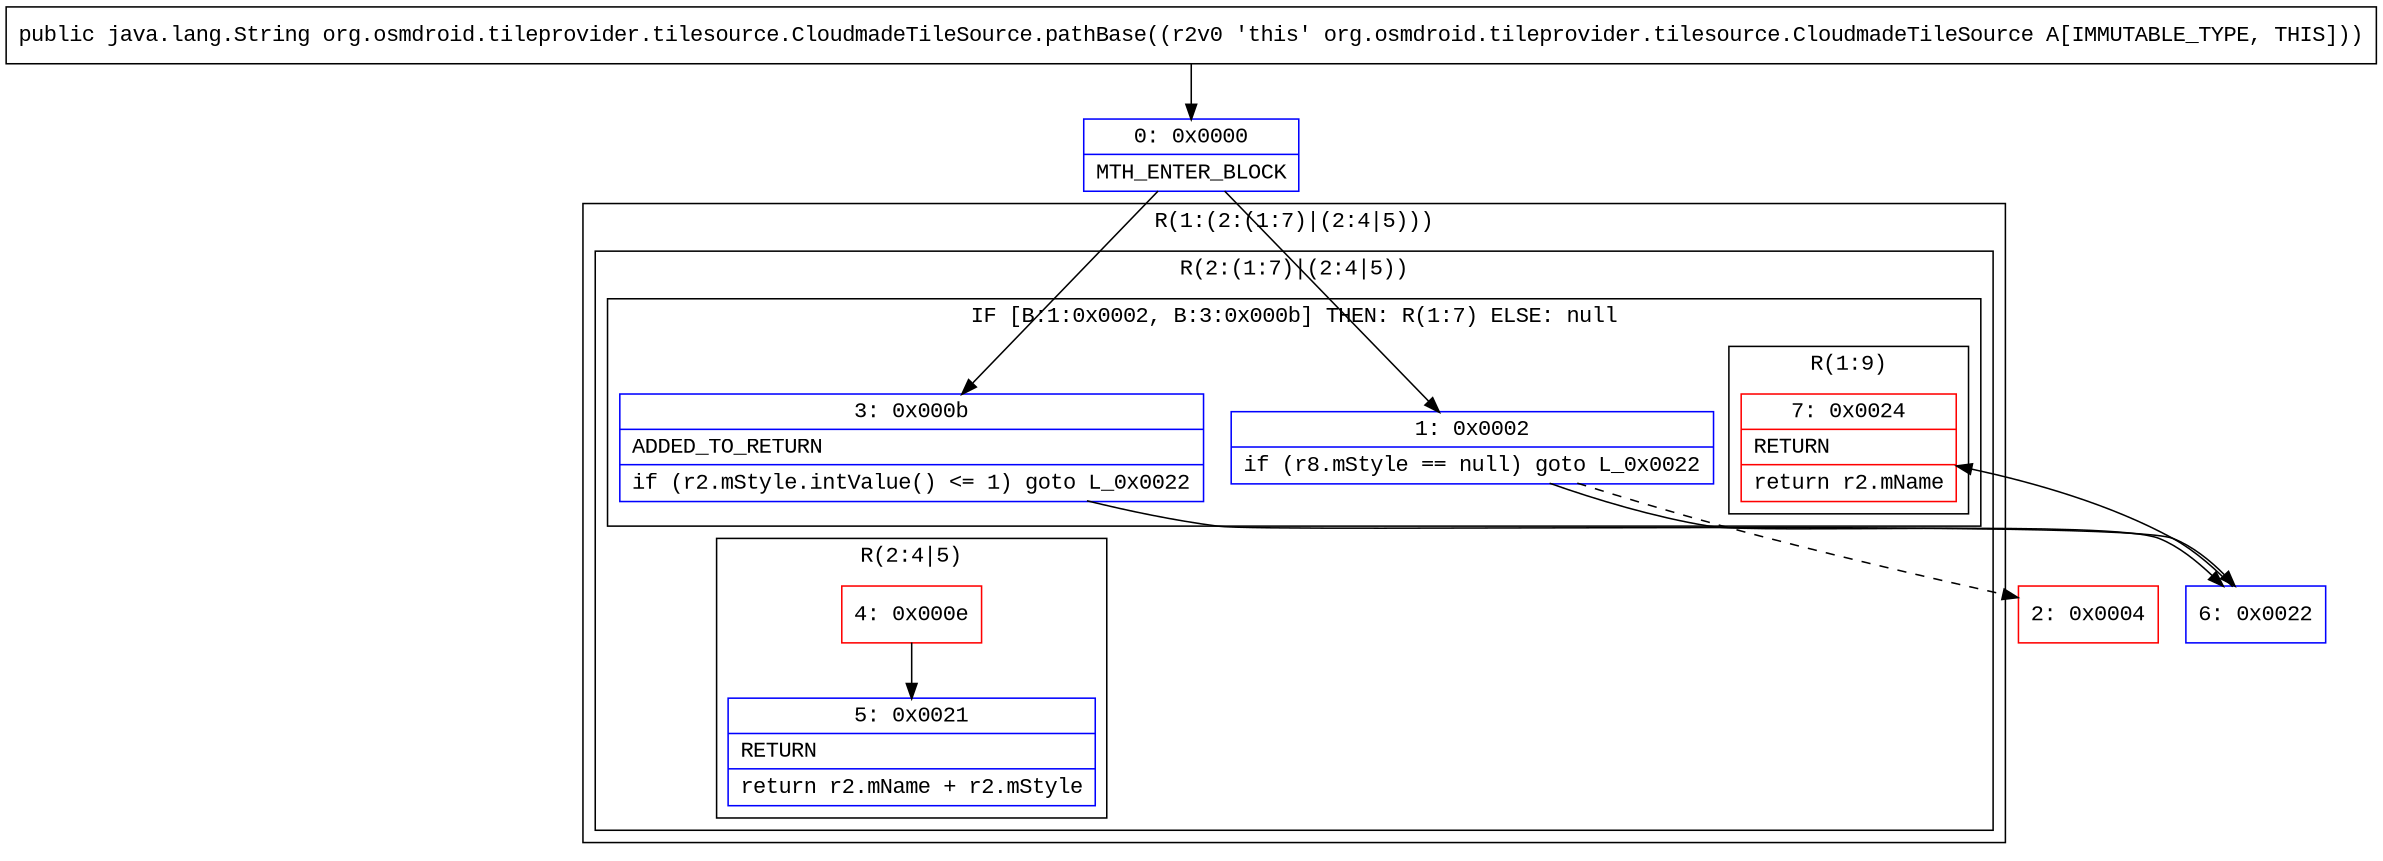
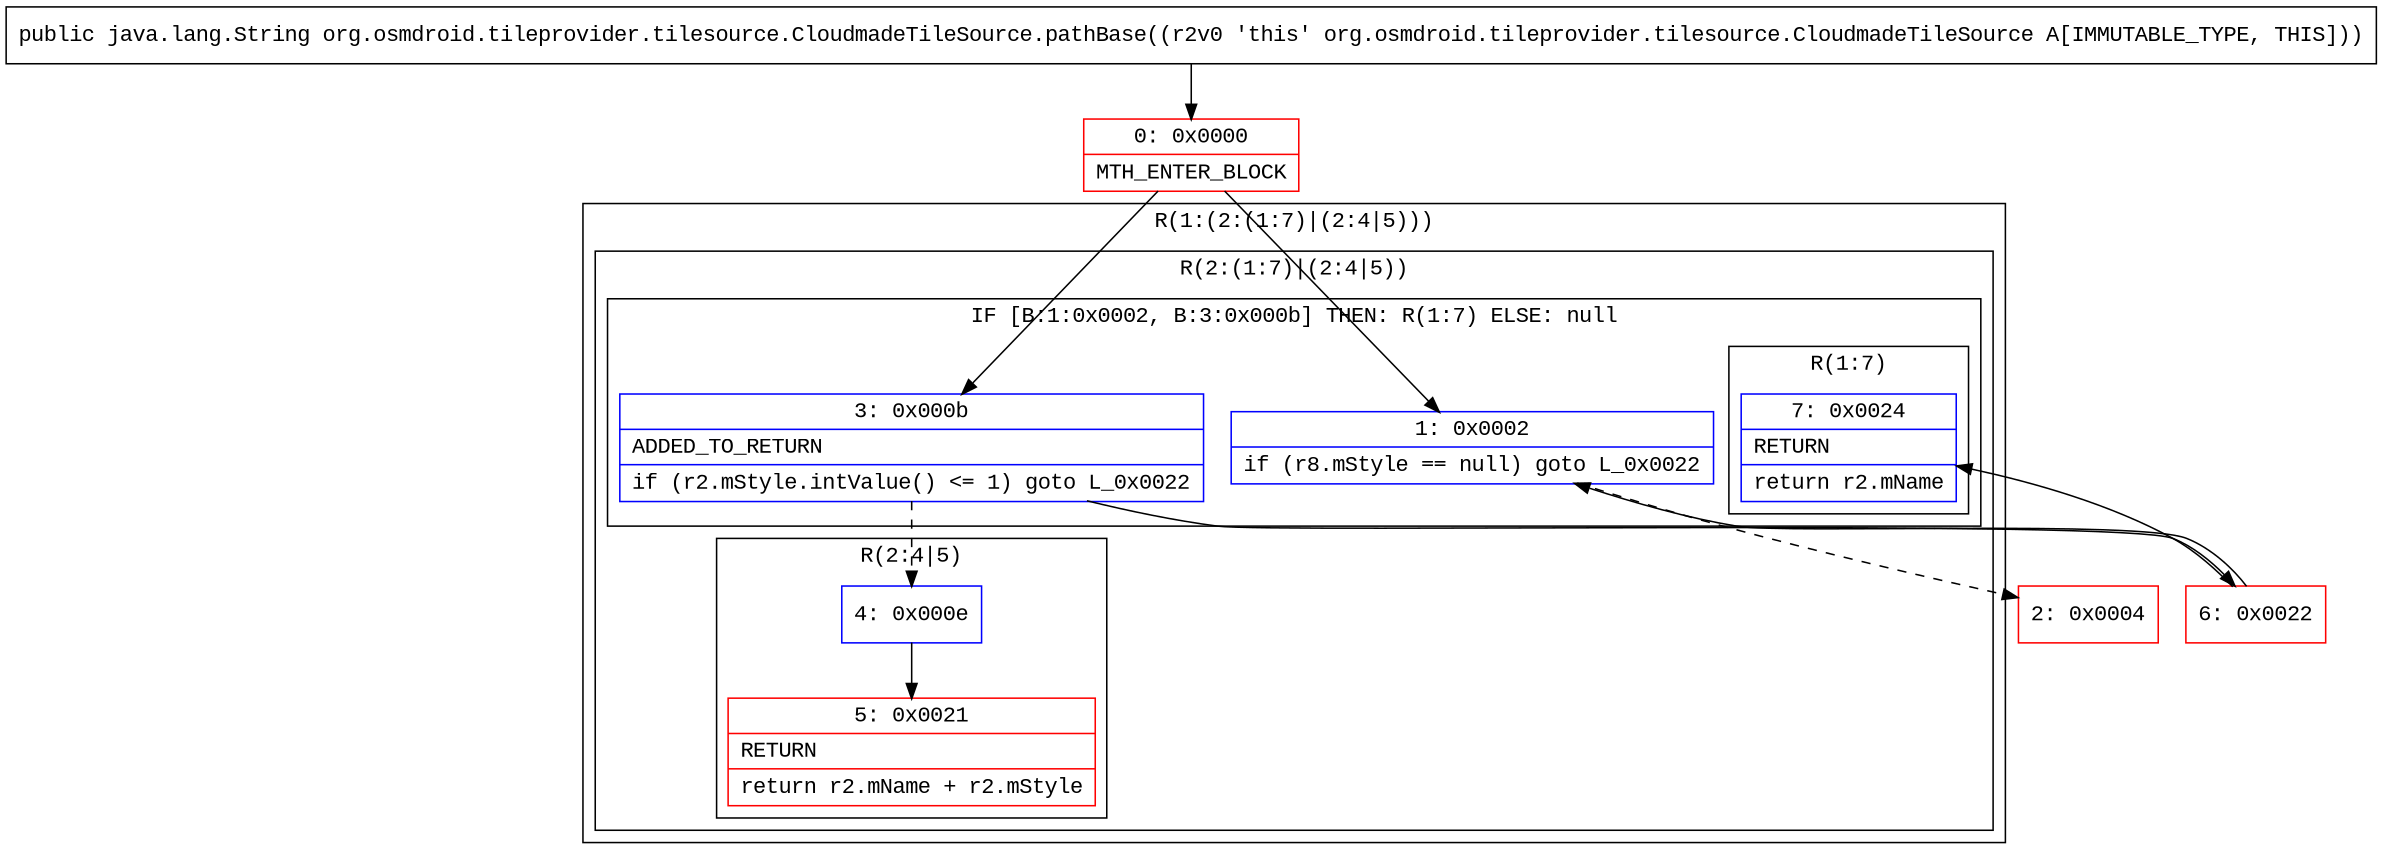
  digraph {
    fontname="Liberation Mono"
    node [color=blue fontname="Liberation Mono" shape=record]
    edge [fontname="Liberation Mono"]
-   n1 [color=red label="{7\:\ 0x0024|RETURN\l|return r2.mName\l}"]
+   n1 [label="{7\:\ 0x0024|RETURN\l|return r2.mName\l}"]
    n2 [label="{1\:\ 0x0002|if (r8.mStyle == null) goto L_0x0022\l}"]
    n3 [label="{3\:\ 0x000b|ADDED_TO_RETURN\l|if (r2.mStyle.intValue() \<= 1) goto L_0x0022\l}"]
-   n4 [color=red label="{4\:\ 0x000e}"]
-   n5 [label="{5\:\ 0x0021|RETURN\l|return r2.mName + r2.mStyle\l}"]
+   n4 [label="{4\:\ 0x000e}"]
+   n5 [color=red label="{5\:\ 0x0021|RETURN\l|return r2.mName + r2.mStyle\l}"]
    n6 [color=red label="{2\:\ 0x0004}"]
-   n7 [label="{6\:\ 0x0022}"]
-   n8 [label="{0\:\ 0x0000|MTH_ENTER_BLOCK\l}"]
+   n7 [color=red label="{6\:\ 0x0022}"]
+   n8 [color=red label="{0\:\ 0x0000|MTH_ENTER_BLOCK\l}"]
    n9 [label="{public java.lang.String org.osmdroid.tileprovider.tilesource.CloudmadeTileSource.pathBase((r2v0 'this' org.osmdroid.tileprovider.tilesource.CloudmadeTileSource A[IMMUTABLE_TYPE, THIS])) }" color=""]
    subgraph cluster_1 {
      label="R(1:(2:(1:7)|(2:4|5)))"
      subgraph cluster_2 {
        label="R(2:(1:7)|(2:4|5))"
        subgraph cluster_3 {
          label="IF [B:1:0x0002, B:3:0x000b] THEN: R(1:7) ELSE: null"
          n2
          n3
          subgraph cluster_4 {
-           label="R(1:9)"
+           label="R(1:7)"
            n1
          }
        }
        subgraph cluster_5 {
          label="R(2:4|5)"
          n4
          n5
        }
      }
    }
    n2 -> n6 [style=dashed]
-   n2 -> n7
+   n7 -> n2
+   n3 -> n4 [style=dashed]
    n3 -> n7
    n4 -> n5
    n7 -> n1
    n8 -> n2
    n8 -> n3
    n9 -> n8
  }
